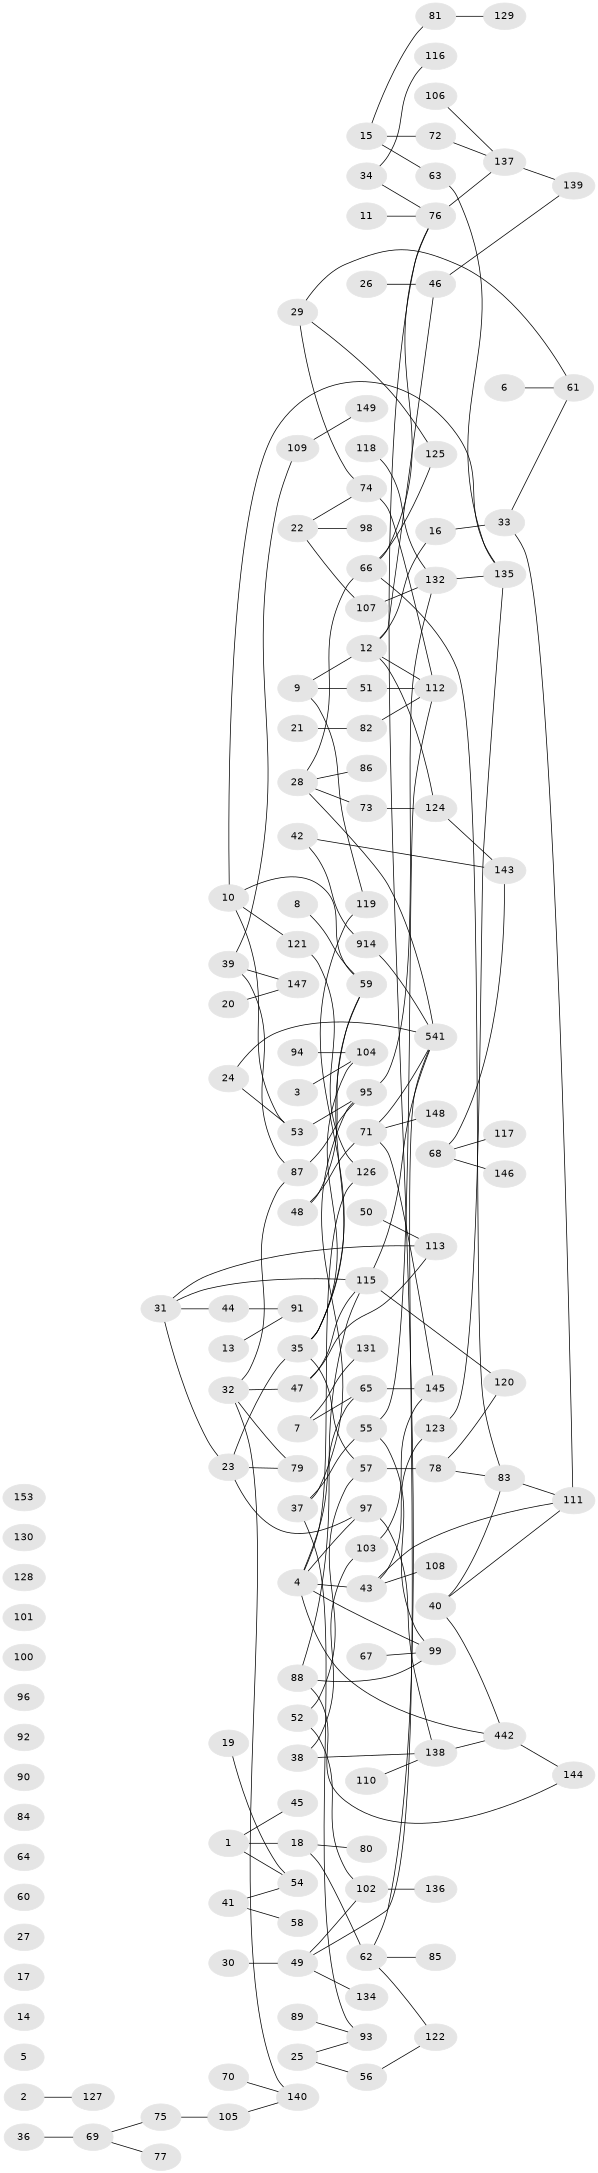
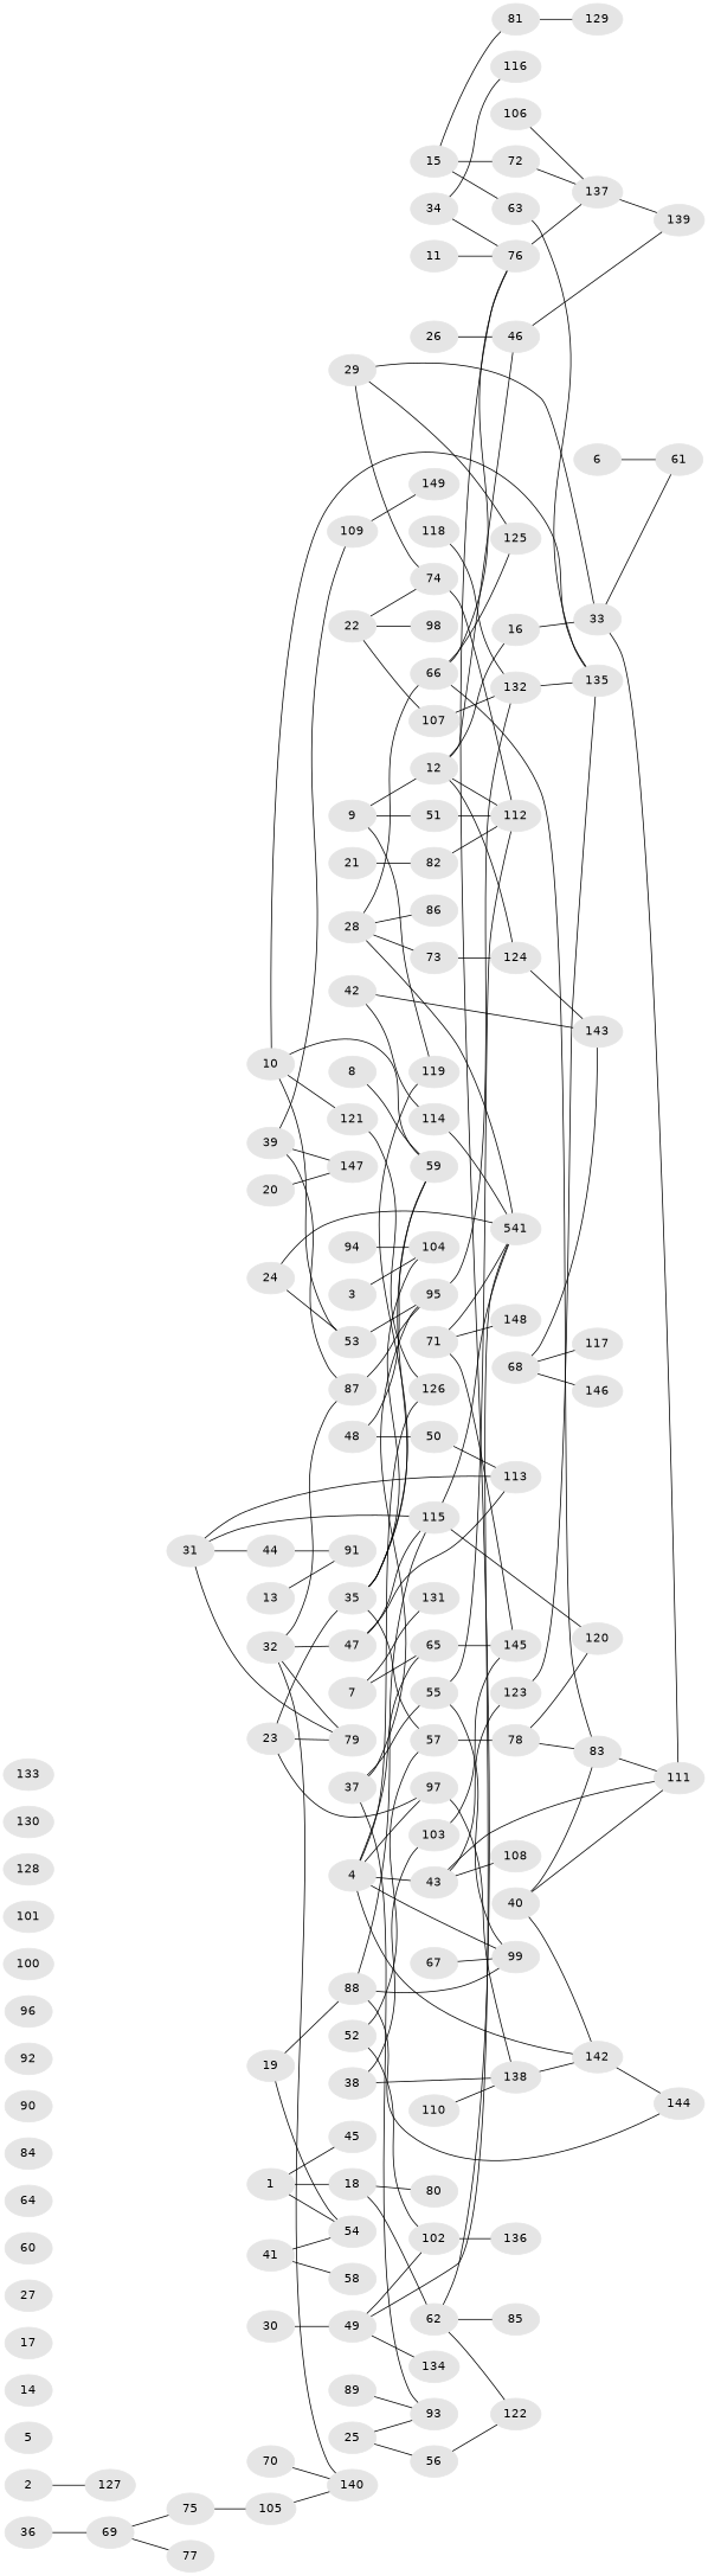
  graph {
    fontname="DejaVu Sans"
    rankdir=LR
    node [color=gray90 fontname="DejaVu Sans" style=filled]
    edge [fontname="DejaVu Sans"]
    1
    18
    45
    54
    62
    80
    2
    127
    3
    104
    4
    43
    65
    97
    99
    126
-   142 [label=442]
+   142
    111
    108
    123
    145
    138
    144
    5
    6
    61
    7
    131
    8
    59
    9
    12
    51
    119
    16
    46
    112
    124
    10
    53
    121
    135
    95
    11
    76
    137
    33
    139
    143
    13
    91
    14
    15
    63
    72
    81
    129
    17
    122
    85
    19
    88
    115
    20
    147
    21
    82
    22
    74
    98
    107
    132
    23
    35
    79
    57
    24
    n78 [label=541]
    25
    56
    93
    26
    27
    28
    66
    73
    86
    125
    83
    29
    30
    49
    102
    134
    31
    44
    113
    120
    32
    47
    87
    140
    34
    116
    78
    36
    69
    75
    77
    37
    55
    38
    103
    39
    109
    149
    40
    41
    58
    42
-   114 [label=914]
+   114
    48
    50
    136
    52
    60
    64
    67
    68
    117
    146
    105
    70
    71
    148
    94
    84
    89
    90
    92
    96
    100
    101
    106
    110
    118
    128
    130
-   133 [label=153]
+   133
    1 -- 18
    1 -- 45
    1 -- 54
    18 -- 62
    18 -- 80
    62 -- 76
    62 -- 122
    62 -- 85
    2 -- 127
    3 -- 104
    4 -- 43
    4 -- 65
    4 -- 97
    4 -- 99
    4 -- 126
    4 -- 142
    43 -- 111
    43 -- 108
    43 -- 123
    65 -- 145
    97 -- 138
    142 -- 144
    123 -- 135
    138 -- 142
    6 -- 61
    7 -- 65
    7 -- 131
    8 -- 59
    9 -- 12
    9 -- 51
    9 -- 119
    12 -- 16
    12 -- 46
    12 -- 112
    12 -- 124
    51 -- 112
    16 -- 33
    46 -- 139
    124 -- 143
    10 -- 59
    10 -- 53
    10 -- 121
    10 -- 135
    53 -- 95
    121 -- 126
    95 -- 132
    11 -- 76
    76 -- 137
    137 -- 139
    33 -- 111
    33 -- 61
    13 -- 91
    15 -- 63
    15 -- 72
    15 -- 81
    63 -- 135
    72 -- 137
    81 -- 129
    19 -- 54
+   19 -- 88
    88 -- 99
    88 -- 144
    88 -- 115
    115 -- n78
    115 -- 120
    20 -- 147
    21 -- 82
    82 -- 112
    22 -- 74
    22 -- 98
    22 -- 107
    74 -- 112
    107 -- 132
    132 -- 135
    23 -- 97
    23 -- 35
    23 -- 79
    35 -- 104
    35 -- 59
    35 -- 119
    35 -- 57
    57 -- 78
    24 -- 53
    24 -- n78
    25 -- 56
    25 -- 93
    56 -- 122
    26 -- 46
    28 -- n78
    28 -- 66
    28 -- 73
    28 -- 86
    66 -- 76
    66 -- 125
    66 -- 83
    73 -- 124
    83 -- 111
-   29 -- 61
+   29 -- 33
    29 -- 74
    29 -- 125
    30 -- 49
    49 -- n78
    49 -- 102
    49 -- 134
    102 -- 136
    31 -- 115
-   31 -- 23
+   31 -- 79
    31 -- 44
    31 -- 113
    44 -- 91
    32 -- 79
    32 -- 47
    32 -- 87
    32 -- 140
    47 -- 115
    47 -- 113
    87 -- 95
    34 -- 76
    34 -- 116
    78 -- 83
    78 -- 120
    36 -- 69
    69 -- 75
    69 -- 77
    75 -- 105
    37 -- 95
    37 -- 93
    37 -- 55
    55 -- 99
    55 -- 112
    38 -- 138
    38 -- 103
    103 -- 145
    39 -- 147
    39 -- 87
    39 -- 109
    109 -- 149
    40 -- 142
    40 -- 111
    40 -- 83
    41 -- 54
    41 -- 58
    42 -- 143
    42 -- 114
    114 -- n78
    48 -- 59
-   48 -- 71
+   48 -- 50
    50 -- 113
    52 -- 57
    52 -- 102
    67 -- 99
    68 -- 143
    68 -- 117
    68 -- 146
    105 -- 140
    70 -- 140
    71 -- 145
    71 -- n78
    71 -- 148
    94 -- 104
    89 -- 93
    106 -- 137
    110 -- 138
    118 -- 132
  }
